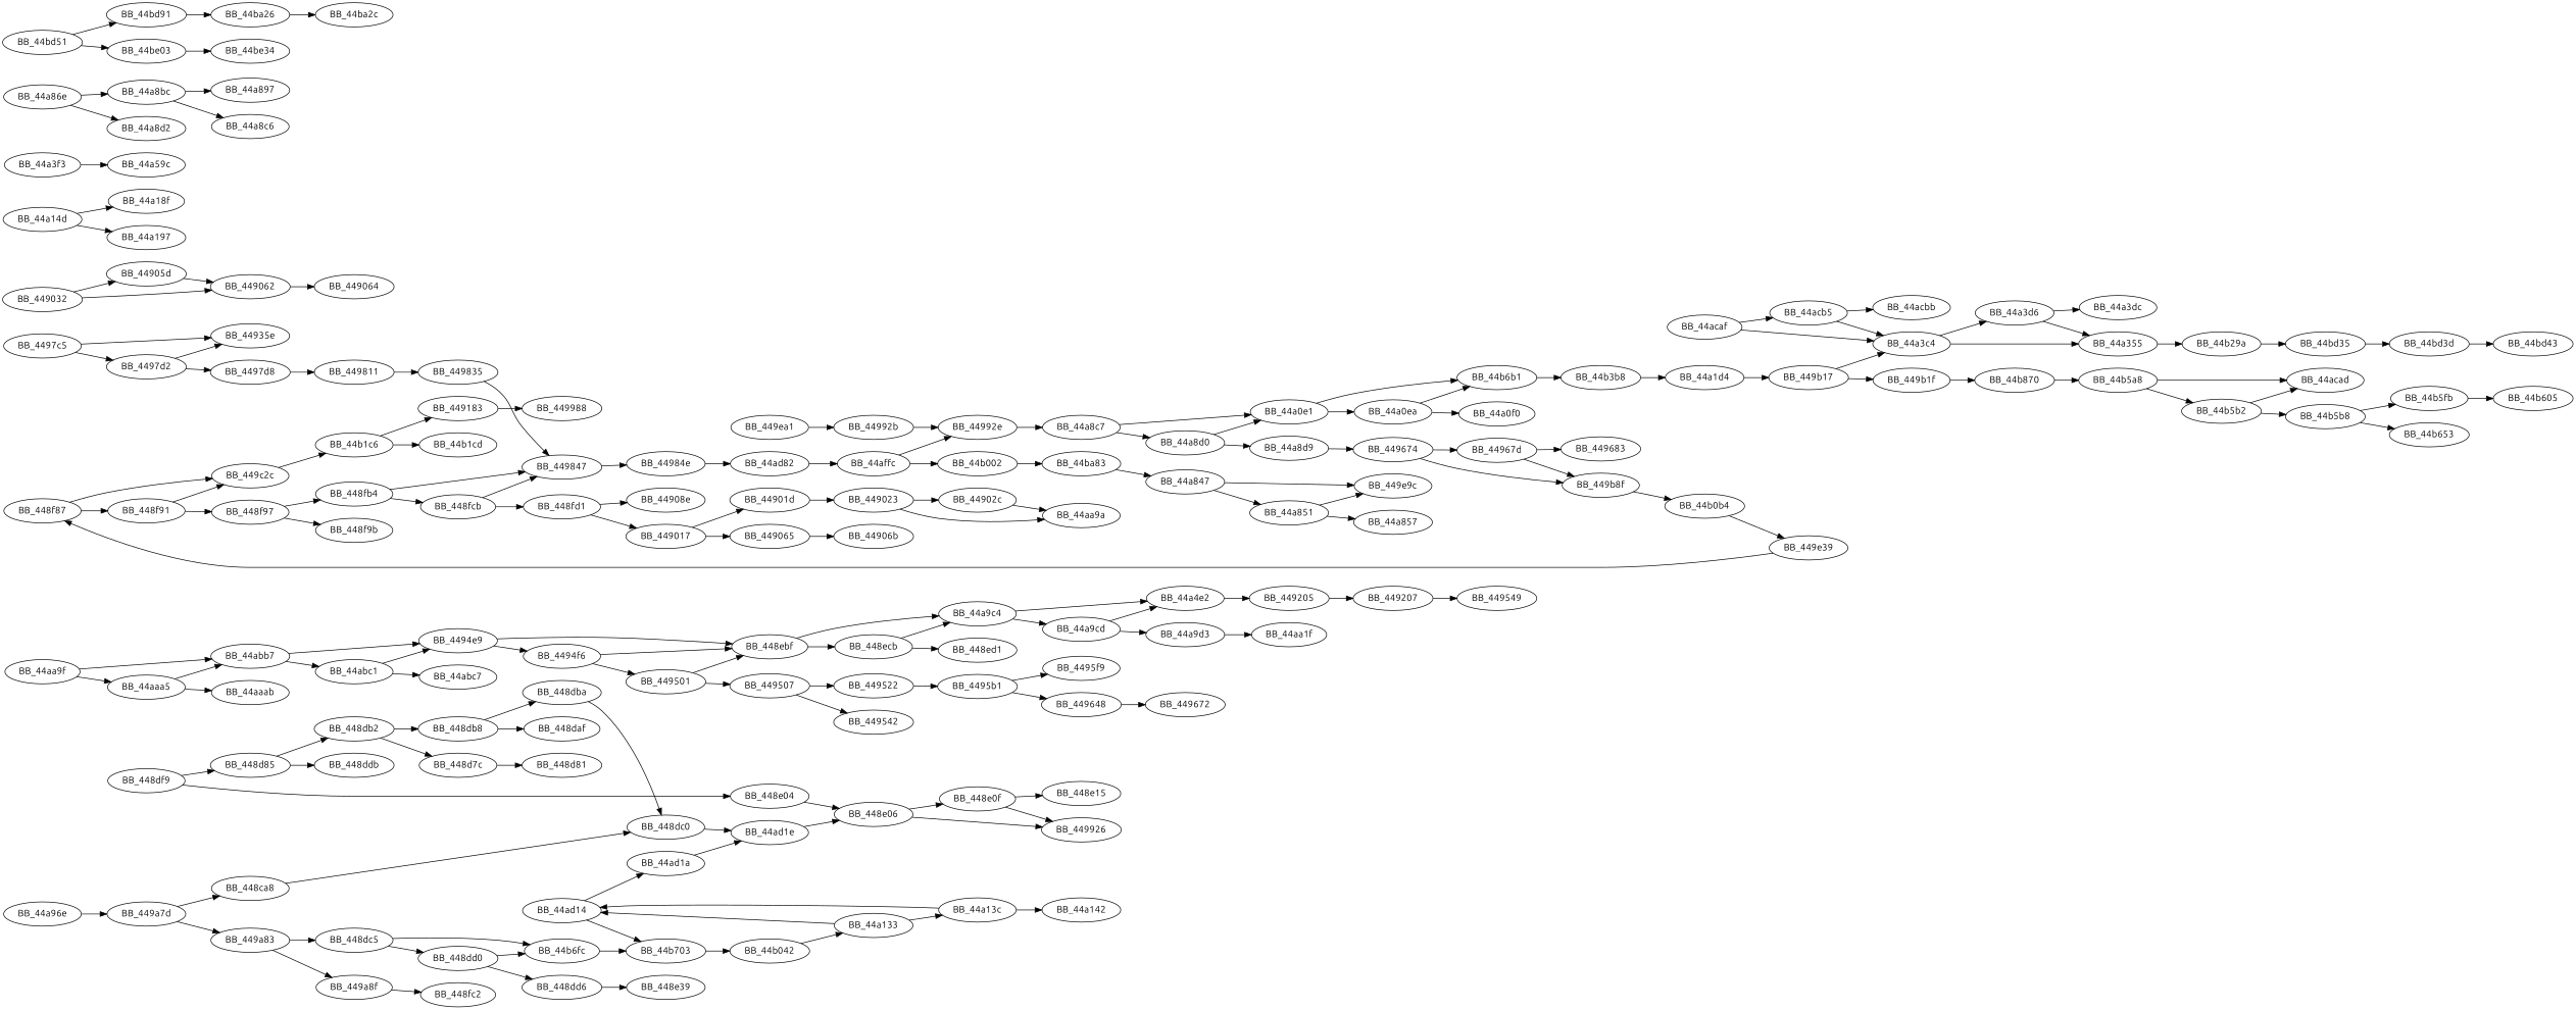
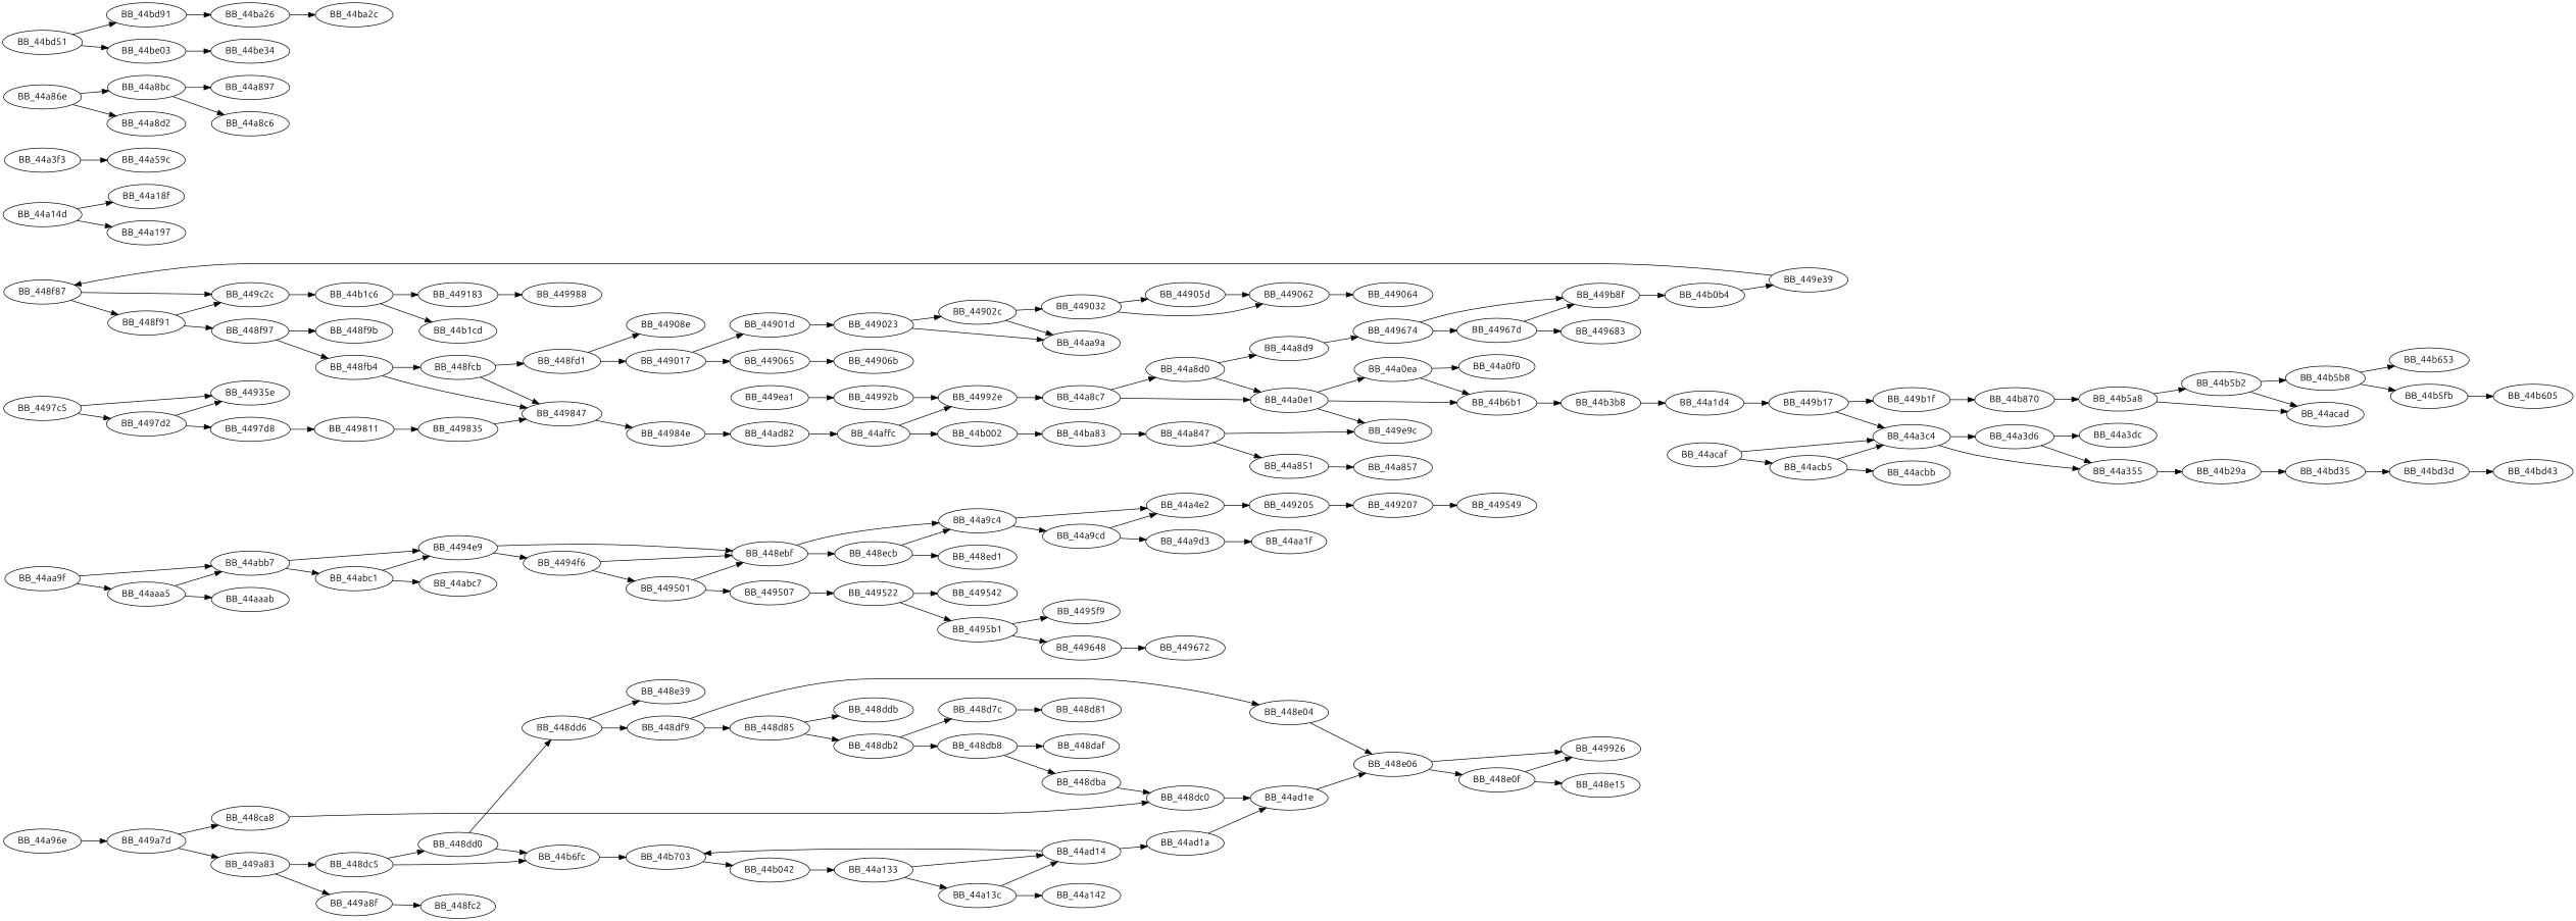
  digraph {
    fontname=Ubuntu
    rankdir=LR
    node [fontname=Ubuntu]
    edge [fontname=Ubuntu]
    BB_448ca8
    BB_448dc0
    BB_44ad1e
    BB_448e06
    BB_448d7c
    BB_448d81
    BB_448d85
    BB_448db2
    BB_448ddb
    BB_448db8
    BB_448daf
    BB_448dba
    BB_448e0f
    BB_449926
    BB_448dc5
    BB_448dd0
    BB_44b6fc
    BB_448dd6
    BB_44b703
    BB_448df9
    BB_448e39
    BB_44b042
    BB_448e04
    BB_448e15
    BB_448ebf
    BB_448ecb
    BB_44a9c4
    BB_448ed1
    BB_44a4e2
    BB_44a9cd
    BB_449205
    BB_44a9d3
    BB_448f87
    BB_448f91
    BB_449c2c
    BB_448f97
    BB_44b1c6
    BB_448f9b
    BB_448fb4
    BB_449183
    BB_44b1cd
    BB_448fcb
    BB_449847
    BB_448fd1
    BB_44984e
    BB_449017
    BB_44908e
    BB_44ad82
    BB_44901d
    BB_449065
    BB_449023
    BB_44906b
    BB_44902c
    BB_44aa9a
    BB_449032
    BB_44905d
    BB_449062
    BB_449064
    BB_449988
    BB_449207
    BB_449549
    BB_4494e9
    BB_4494f6
    BB_449501
    BB_449507
    BB_449522
    BB_449542
    BB_4495b1
    BB_4495f9
    BB_449648
    BB_449672
    BB_449674
    BB_44967d
    BB_449b8f
    BB_449683
    BB_44b0b4
    BB_449e39
    BB_4497c5
    BB_44935e
    BB_4497d2
    BB_4497d8
    BB_449811
    BB_449835
    BB_44affc
    BB_44992e
    BB_44b002
    BB_44992b
    BB_44a8c7
    BB_44a0e1
    BB_44a8d0
    BB_44a0ea
    BB_44b6b1
    BB_44a8d9
    BB_449a7d
    BB_449a83
    BB_449a8f
    BB_448fc2
    BB_449b17
    BB_449b1f
    BB_44a3c4
    BB_44b870
    BB_44a355
    BB_44a3d6
    BB_44b5a8
    BB_44b29a
    BB_44a3dc
    BB_44acad
    BB_44b5b2
    BB_449ea1
    BB_44a0f0
    BB_44b3b8
    BB_44a1d4
    BB_44a133
    BB_44a13c
    BB_44ad14
    BB_44a142
    BB_44ad1a
    BB_44a14d
    BB_44a18f
    BB_44a197
    BB_44bd35
    BB_44bd3d
    BB_44a3f3
    BB_44a59c
    BB_44a847
    BB_449e9c
    BB_44a851
    BB_44a857
    BB_44a86e
    BB_44a8bc
    BB_44a8d2
    BB_44a897
    BB_44a8c6
    BB_44a96e
    BB_44aa1f
    BB_44aa9f
    BB_44aaa5
    BB_44abb7
    BB_44aaab
    BB_44abc1
    BB_44abc7
    BB_44acaf
    BB_44acb5
    BB_44acbb
    BB_44ba83
    BB_44bd43
    BB_44b5b8
    BB_44b5fb
    BB_44b653
    BB_44b605
    BB_44ba26
    BB_44ba2c
    BB_44bd51
    BB_44bd91
    BB_44be03
    BB_44be34
    BB_448ca8 -> BB_448dc0
    BB_448dc0 -> BB_44ad1e
    BB_44ad1e -> BB_448e06
    BB_448e06 -> BB_448e0f
    BB_448e06 -> BB_449926
    BB_448d7c -> BB_448d81
    BB_448d85 -> BB_448db2
    BB_448d85 -> BB_448ddb
    BB_448db2 -> BB_448d7c
    BB_448db2 -> BB_448db8
    BB_448db8 -> BB_448daf
    BB_448db8 -> BB_448dba
    BB_448dba -> BB_448dc0
    BB_448e0f -> BB_449926
    BB_448e0f -> BB_448e15
    BB_448dc5 -> BB_448dd0
    BB_448dc5 -> BB_44b6fc
    BB_448dd0 -> BB_44b6fc
    BB_448dd0 -> BB_448dd6
    BB_44b6fc -> BB_44b703
+   BB_448dd6 -> BB_448df9
    BB_448dd6 -> BB_448e39
    BB_44b703 -> BB_44b042
    BB_448df9 -> BB_448d85
    BB_448df9 -> BB_448e04
    BB_44b042 -> BB_44a133
    BB_448e04 -> BB_448e06
    BB_448ebf -> BB_448ecb
    BB_448ebf -> BB_44a9c4
    BB_448ecb -> BB_44a9c4
    BB_448ecb -> BB_448ed1
    BB_44a9c4 -> BB_44a4e2
    BB_44a9c4 -> BB_44a9cd
    BB_44a4e2 -> BB_449205
    BB_44a9cd -> BB_44a4e2
    BB_44a9cd -> BB_44a9d3
    BB_449205 -> BB_449207
    BB_44a9d3 -> BB_44aa1f
    BB_448f87 -> BB_448f91
    BB_448f87 -> BB_449c2c
    BB_448f91 -> BB_449c2c
    BB_448f91 -> BB_448f97
    BB_449c2c -> BB_44b1c6
    BB_448f97 -> BB_448f9b
    BB_448f97 -> BB_448fb4
    BB_44b1c6 -> BB_449183
    BB_44b1c6 -> BB_44b1cd
    BB_448fb4 -> BB_448fcb
    BB_448fb4 -> BB_449847
    BB_449183 -> BB_449988
    BB_448fcb -> BB_449847
    BB_448fcb -> BB_448fd1
    BB_449847 -> BB_44984e
    BB_448fd1 -> BB_449017
    BB_448fd1 -> BB_44908e
    BB_44984e -> BB_44ad82
    BB_449017 -> BB_44901d
    BB_449017 -> BB_449065
    BB_44ad82 -> BB_44affc
    BB_44901d -> BB_449023
    BB_449065 -> BB_44906b
    BB_449023 -> BB_44902c
    BB_449023 -> BB_44aa9a
    BB_44902c -> BB_44aa9a
+   BB_44902c -> BB_449032
    BB_449032 -> BB_44905d
    BB_449032 -> BB_449062
    BB_44905d -> BB_449062
    BB_449062 -> BB_449064
    BB_449207 -> BB_449549
    BB_4494e9 -> BB_448ebf
    BB_4494e9 -> BB_4494f6
    BB_4494f6 -> BB_448ebf
    BB_4494f6 -> BB_449501
    BB_449501 -> BB_448ebf
    BB_449501 -> BB_449507
    BB_449507 -> BB_449522
-   BB_449507 -> BB_449542
+   BB_449522 -> BB_449542
    BB_449522 -> BB_4495b1
    BB_4495b1 -> BB_4495f9
    BB_4495b1 -> BB_449648
    BB_449648 -> BB_449672
    BB_449674 -> BB_44967d
    BB_449674 -> BB_449b8f
    BB_44967d -> BB_449b8f
    BB_44967d -> BB_449683
    BB_449b8f -> BB_44b0b4
    BB_44b0b4 -> BB_449e39
    BB_449e39 -> BB_448f87
    BB_4497c5 -> BB_44935e
    BB_4497c5 -> BB_4497d2
    BB_4497d2 -> BB_44935e
    BB_4497d2 -> BB_4497d8
    BB_4497d8 -> BB_449811
    BB_449811 -> BB_449835
    BB_449835 -> BB_449847
    BB_44affc -> BB_44992e
    BB_44affc -> BB_44b002
    BB_44992e -> BB_44a8c7
    BB_44b002 -> BB_44ba83
    BB_44992b -> BB_44992e
    BB_44a8c7 -> BB_44a0e1
    BB_44a8c7 -> BB_44a8d0
    BB_44a0e1 -> BB_44a0ea
    BB_44a0e1 -> BB_44b6b1
    BB_44a8d0 -> BB_44a0e1
    BB_44a8d0 -> BB_44a8d9
    BB_44a0ea -> BB_44b6b1
    BB_44a0ea -> BB_44a0f0
    BB_44b6b1 -> BB_44b3b8
    BB_44a8d9 -> BB_449674
    BB_449a7d -> BB_448ca8
    BB_449a7d -> BB_449a83
    BB_449a83 -> BB_448dc5
    BB_449a83 -> BB_449a8f
    BB_449a8f -> BB_448fc2
    BB_449b17 -> BB_449b1f
    BB_449b17 -> BB_44a3c4
    BB_449b1f -> BB_44b870
    BB_44a3c4 -> BB_44a355
    BB_44a3c4 -> BB_44a3d6
    BB_44b870 -> BB_44b5a8
    BB_44a355 -> BB_44b29a
    BB_44a3d6 -> BB_44a355
    BB_44a3d6 -> BB_44a3dc
    BB_44b5a8 -> BB_44acad
    BB_44b5a8 -> BB_44b5b2
    BB_44b29a -> BB_44bd35
    BB_44b5b2 -> BB_44acad
    BB_44b5b2 -> BB_44b5b8
    BB_449ea1 -> BB_44992b
    BB_44b3b8 -> BB_44a1d4
    BB_44a1d4 -> BB_449b17
    BB_44a133 -> BB_44a13c
    BB_44a133 -> BB_44ad14
    BB_44a13c -> BB_44ad14
    BB_44a13c -> BB_44a142
    BB_44ad14 -> BB_44b703
    BB_44ad14 -> BB_44ad1a
    BB_44ad1a -> BB_44ad1e
    BB_44a14d -> BB_44a18f
    BB_44a14d -> BB_44a197
    BB_44bd35 -> BB_44bd3d
    BB_44bd3d -> BB_44bd43
    BB_44a3f3 -> BB_44a59c
    BB_44a847 -> BB_449e9c
    BB_44a847 -> BB_44a851
-   BB_44a851 -> BB_449e9c
+   BB_44a0e1 -> BB_449e9c
    BB_44a851 -> BB_44a857
    BB_44a86e -> BB_44a8bc
    BB_44a86e -> BB_44a8d2
    BB_44a8bc -> BB_44a897
    BB_44a8bc -> BB_44a8c6
    BB_44a96e -> BB_449a7d
    BB_44aa9f -> BB_44aaa5
    BB_44aa9f -> BB_44abb7
    BB_44aaa5 -> BB_44abb7
    BB_44aaa5 -> BB_44aaab
    BB_44abb7 -> BB_4494e9
    BB_44abb7 -> BB_44abc1
    BB_44abc1 -> BB_4494e9
    BB_44abc1 -> BB_44abc7
    BB_44acaf -> BB_44a3c4
    BB_44acaf -> BB_44acb5
    BB_44acb5 -> BB_44a3c4
    BB_44acb5 -> BB_44acbb
    BB_44ba83 -> BB_44a847
    BB_44b5b8 -> BB_44b5fb
    BB_44b5b8 -> BB_44b653
    BB_44b5fb -> BB_44b605
    BB_44ba26 -> BB_44ba2c
    BB_44bd51 -> BB_44bd91
    BB_44bd51 -> BB_44be03
    BB_44bd91 -> BB_44ba26
    BB_44be03 -> BB_44be34
  }
